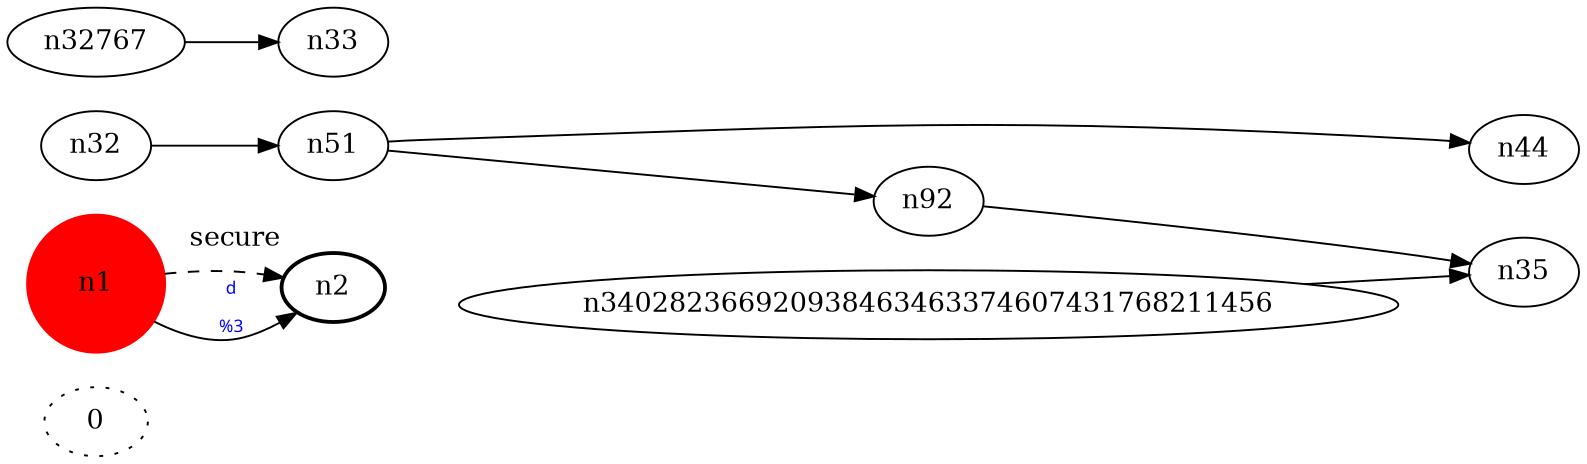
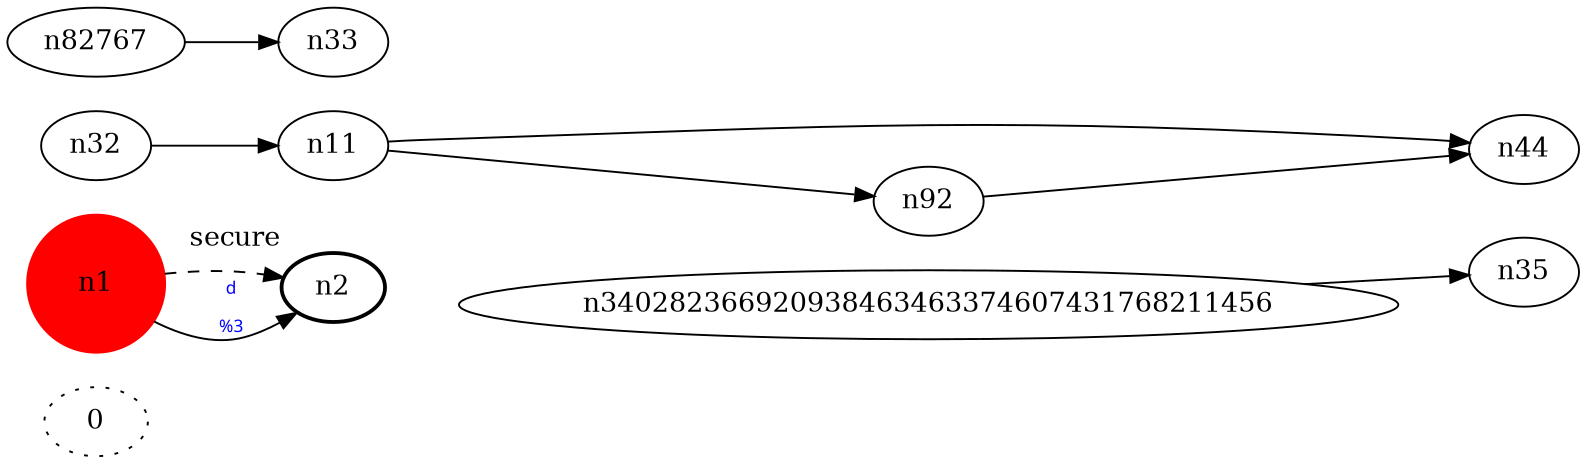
  digraph {
    fontcolor=blue
    rankdir=LR
    0 [fillcolor="#123456" style=dotted]
    n1 [color=red height=1 style=filled width=1]
    n2 [style=bold xlabel=secure]
    n22 [label=n92]
-   n11 [label=n51]
+   n11
    n44
    n32
-   n32767
+   n32767 [label=n82767]
    n33
    n340282366920938463463374607431768211456
    n35
    n1 -> n2 [style=dashed]
    n1 -> n2 [fontcolor=blue fontname="comic sans" fontsize=9 label="d\n\l\G"]
-   n22 -> n35
+   n22 -> n44
    n11 -> n22
    n11 -> n44
    n32 -> n11
    n32767 -> n33
    n340282366920938463463374607431768211456 -> n35
  }
